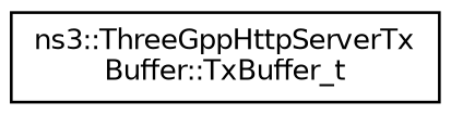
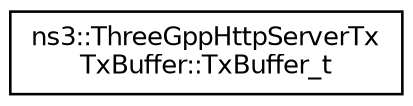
  digraph {
    rankdir=LR
-   n1 [color=black fillcolor=white fontname=Helvetica fontsize=10 height=0.2 label="ns3::ThreeGppHttpServerTx\lBuffer::TxBuffer_t" shape=record style=filled width=0.4]
+   n1 [color=black fillcolor=white fontname=Helvetica fontsize=10 height=0.2 label="ns3::ThreeGppHttpServerTx\lTxBuffer::TxBuffer_t" shape=record style=filled width=0.4]
  }
